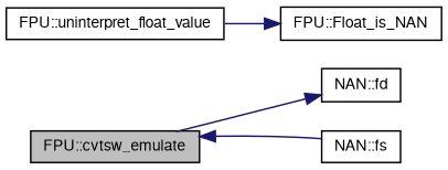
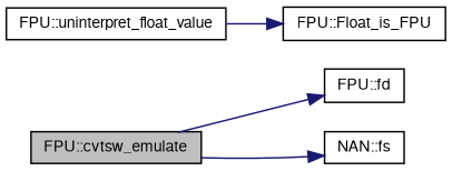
  digraph {
    rankdir=LR
    node [color=black fillcolor=white fontname=FreeSans fontsize=10 shape=record style=filled]
    edge [color=midnightblue fontname=FreeSans fontsize=10 labelfontname=FreeSans labelfontsize=10 style=solid]
    n1 [fillcolor=grey75 fontcolor=black height=0.2 label="FPU::cvtsw_emulate" width=0.4]
-   n2 [height=0.2 label="NAN::fd" width=0.4]
+   n2 [height=0.2 label="FPU::fd" width=0.4]
    n3 [height=0.2 label="NAN::fs" width=0.4]
    n4 [height=0.2 label="FPU::uninterpret_float_value" width=0.4]
-   n5 [height=0.2 label="FPU::Float_is_NAN" width=0.4]
+   n5 [height=0.2 label="FPU::Float_is_FPU" width=0.4]
    n1 -> n2
-   n3 -> n1
+   n1 -> n3
    n4 -> n5
  }
